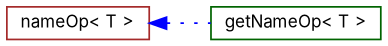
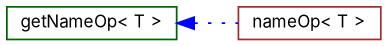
  digraph {
    rankdir=LR
    fontname=Inter
    node [fillcolor=white fontname=Inter fontsize=10 shape=box style=filled]
    n1 [color=brown height=0.2 label="nameOp\< T \>" width=0.4]
    n2 [color=darkgreen height=0.2 label="getNameOp\< T \>" width=0.4]
-   n1 -> n2 [color=blue dir=back fontname=Inter fontsize=10 labelfontname=Helvetica labelfontsize=10 style=dotted]
+   n2 -> n1 [color=blue dir=back fontname=Inter fontsize=10 labelfontname=Helvetica labelfontsize=10 style=dotted]
  }
